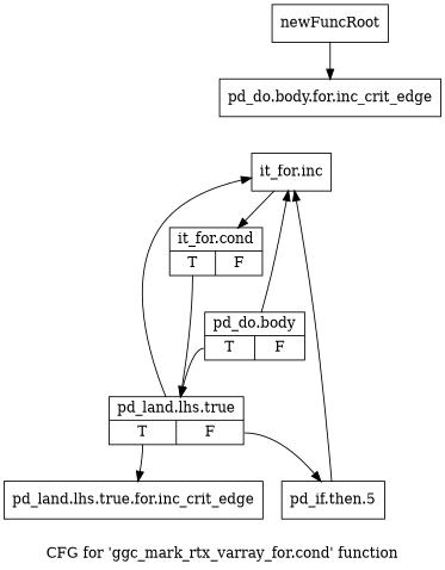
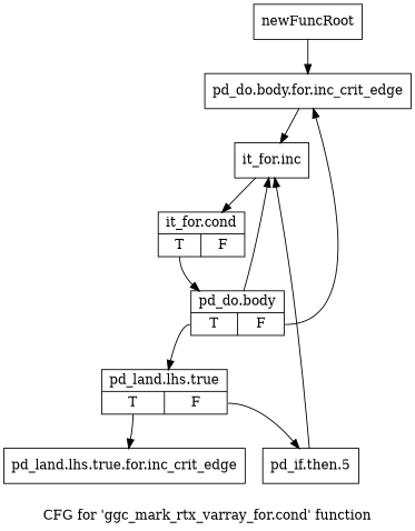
  digraph {
    label="CFG for 'ggc_mark_rtx_varray_for.cond' function"
    node [shape=record]
    n1 [label="{newFuncRoot}"]
    n2 [label="{pd_do.body.for.inc_crit_edge}"]
    n3 [label="{it_for.cond|{<s0>T|<s1>F}}"]
    n4 [label="{pd_do.body|{<s0>T|<s1>F}}"]
    n5 [label="{pd_land.lhs.true|{<s0>T|<s1>F}}"]
    n6 [label="{it_for.inc}"]
    n7 [label="{pd_land.lhs.true.for.inc_crit_edge}"]
    n8 [label="{pd_if.then.5}"]
    n1 -> n2
-   n5 -> n6
-   n3 -> n5 [tailport=s0]
+   n2 -> n6
+   n3 -> n4 [tailport=s0]
+   n4 -> n2 [tailport=s1]
    n4 -> n5 [tailport=s0]
    n4 -> n6
    n5 -> n7 [tailport=s0]
    n5 -> n8 [tailport=s1]
    n6 -> n3
    n8 -> n6
  }
